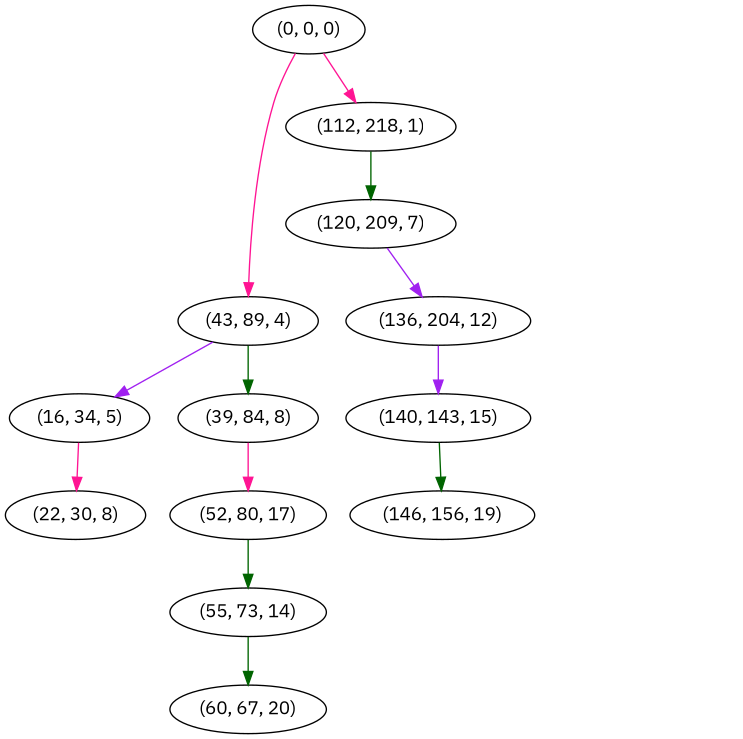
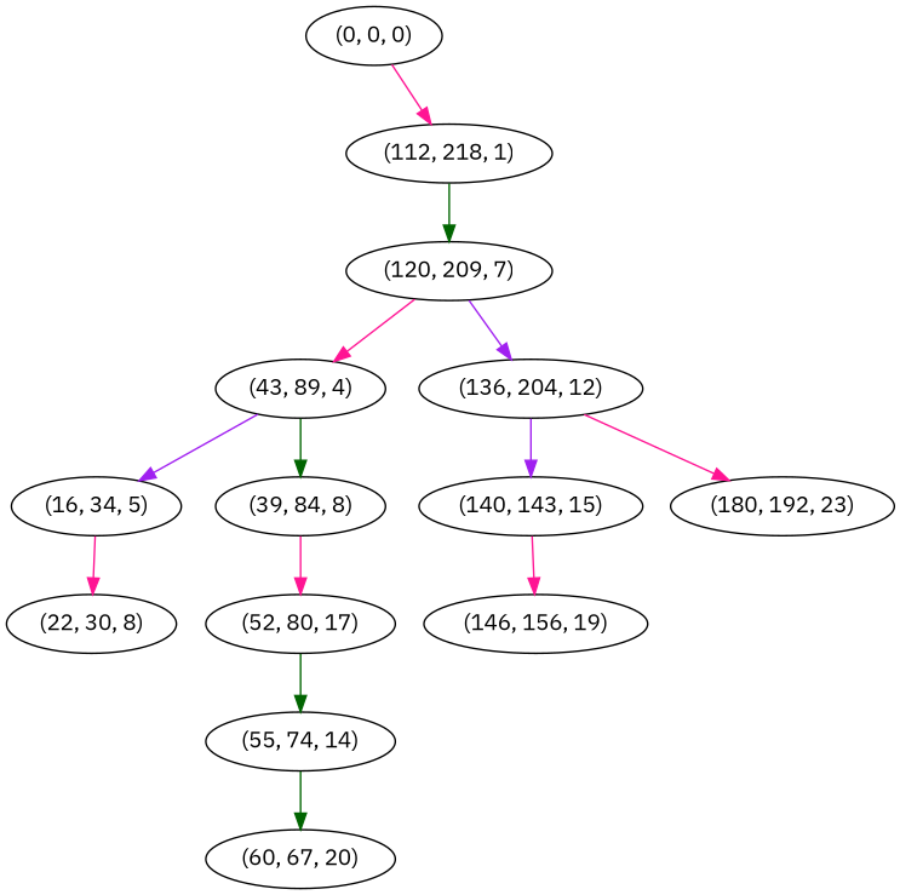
  digraph {
    fontname="IBM Plex Sans"
    node [fontname="IBM Plex Sans"]
    edge [color=deeppink fontname="IBM Plex Sans"]
    "(0, 0, 0)"
    "(43, 89, 4)"
    "(112, 218, 1)"
    "(16, 34, 5)"
    "(22, 30, 8)"
    n6 [label="(39, 84, 8)"]
    "(120, 209, 7)"
    n8 [label="(52, 80, 17)"]
-   "(55, 74, 14)" [label="(55, 73, 14)"]
+   "(55, 74, 14)"
    n10 [label="(60, 67, 20)"]
    "(136, 204, 12)"
    n12 [label="(140, 143, 15)"]
+   "(180, 192, 23)"
    "(146, 156, 19)"
-   "(0, 0, 0)" -> "(43, 89, 4)"
+   "(120, 209, 7)" -> "(43, 89, 4)"
    "(0, 0, 0)" -> "(112, 218, 1)"
    "(43, 89, 4)" -> "(16, 34, 5)" [color=purple]
    "(43, 89, 4)" -> n6 [color=darkgreen]
    "(112, 218, 1)" -> "(120, 209, 7)" [color=darkgreen]
    "(16, 34, 5)" -> "(22, 30, 8)"
    n6 -> n8
    "(120, 209, 7)" -> "(136, 204, 12)" [color=purple]
    n8 -> "(55, 74, 14)" [color=darkgreen]
    "(55, 74, 14)" -> n10 [color=darkgreen]
    "(136, 204, 12)" -> n12 [color=purple]
-   n12 -> "(146, 156, 19)" [color=darkgreen]
+   "(136, 204, 12)" -> "(180, 192, 23)"
+   n12 -> "(146, 156, 19)"
  }
